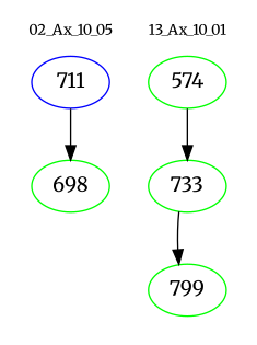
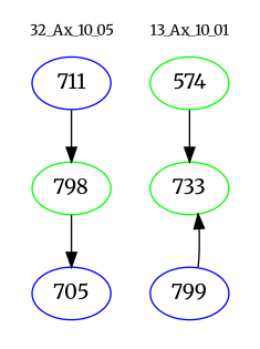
  digraph {
    fontname=Merriweather
    node [color=blue fontname=Merriweather]
    edge [color=black fontname=Merriweather]
    n1 [label=711]
-   n2 [color=green label=698]
+   n2 [color=green label=798]
+   n3 [label=705]
    n4 [color=green label=574]
    n5 [color=green label=733]
-   n6 [color=green label=799]
+   n6 [label=799]
    subgraph cluster_1 {
      color=white
      fontsize=10
-     label="02_Ax_10_05"
+     label="32_Ax_10_05"
      n1
      n2
+     n3
    }
    subgraph cluster_2 {
      color=white
      fontsize=10
      label="13_Ax_10_01"
      n4
      n5
      n6
    }
    n1 -> n2
+   n2 -> n3
    n4 -> n5
-   n5 -> n6
+   n6 -> n5
  }
